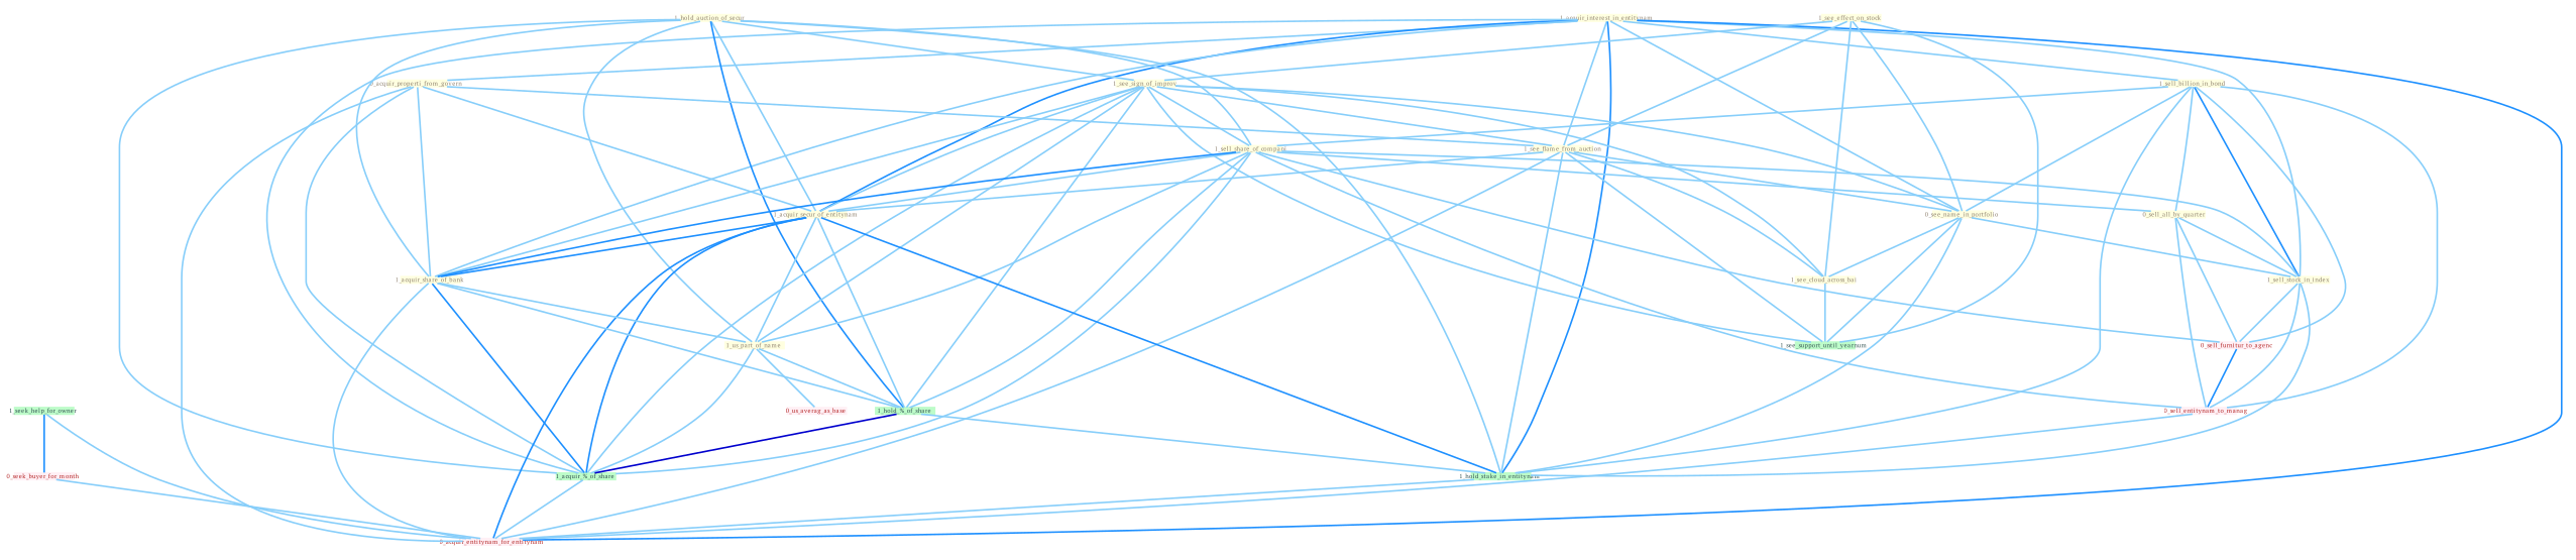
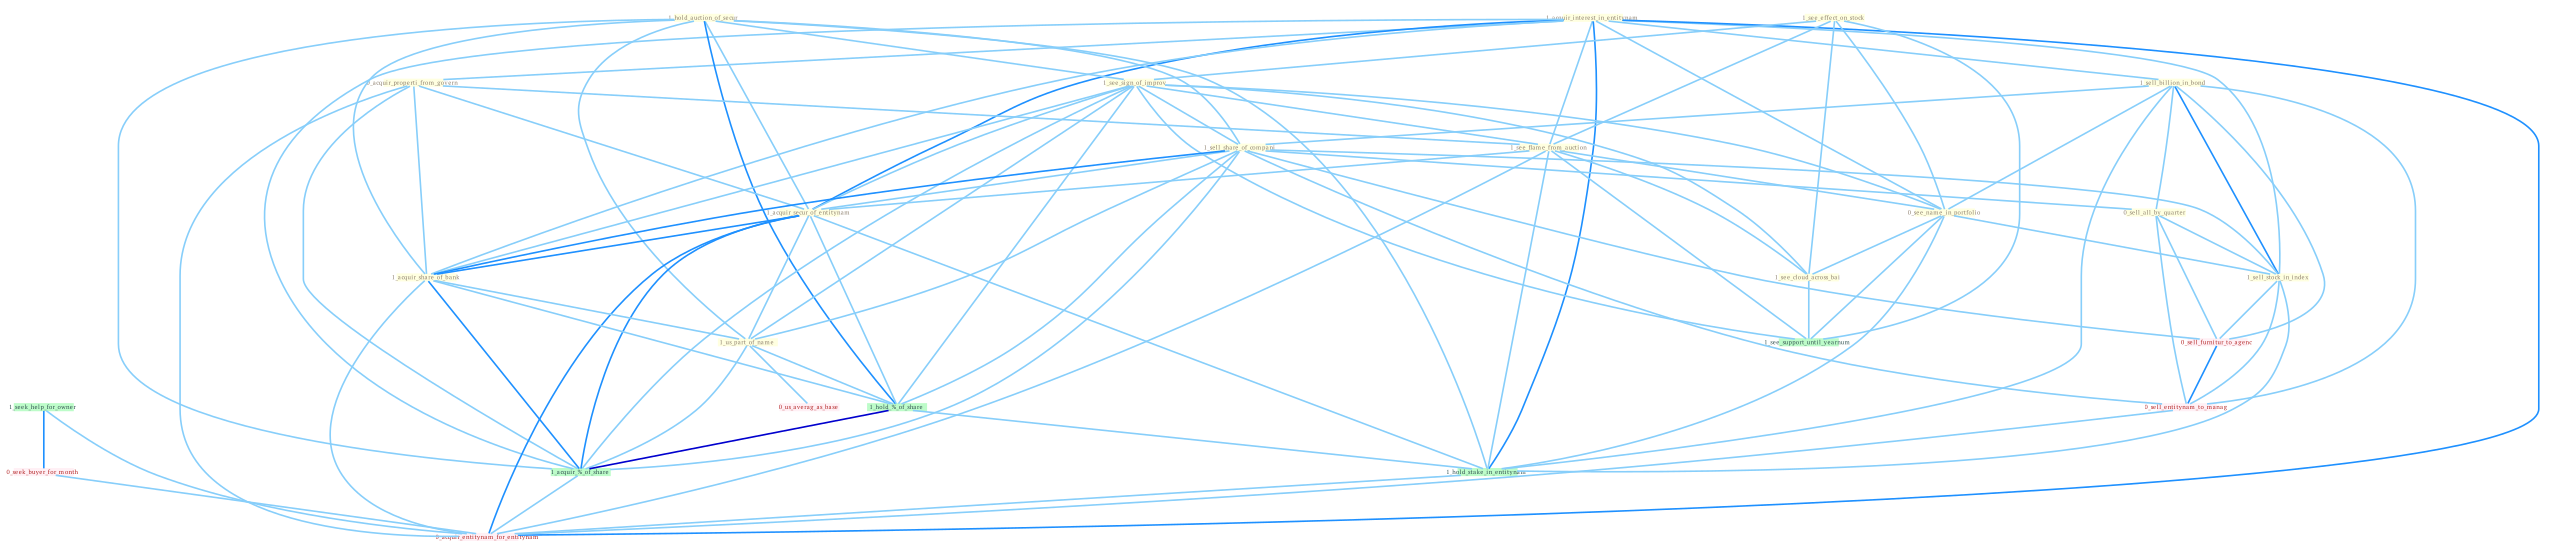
  graph {
    fontname="PT Serif"
    node [color="#ffffe0" fixedsize=true fontcolor="#8b7d6b" fontname="PT Serif" fontsize=4 shape=polygon style=filled]
    edge [color="#87cefa" fontname="PT Serif" w=1]
    "1_acquir_interest_in_entitynam " [height=.06 width=.5]
    "1_hold_auction_of_secur " [height=.06 width=.5]
    "1_see_effect_on_stock " [height=.06 width=.5]
    "1_see_sign_of_improv " [height=.06 width=.5]
    "1_sell_billion_in_bond " [height=.06 width=.5]
    "0_acquir_properti_from_govern " [height=.06 width=.5]
    n7 [height=.06 label="1_see_flame_from_auction" width=.5]
    "1_sell_share_of_compani " [height=.06 width=.5]
    "1_acquir_secur_of_entitynam " [height=.06 width=.5]
    "1_acquir_share_of_bank " [height=.06 width=.5]
    "0_sell_all_by_quarter " [height=.06 width=.5]
    "0_see_name_in_portfolio " [height=.06 width=.5]
    "1_see_cloud_across_bai " [height=.06 width=.5]
    "1_us_part_of_name " [height=.06 width=.5]
    "1_sell_stock_in_index " [height=.06 width=.5]
    "0_seek_buyer_for_month " [color="#fff0f5" fontcolor="#b22222" height=.06 width=.5]
    "0_sell_furnitur_to_agenc " [color="#fff0f5" fontcolor="#b22222" height=.06 width=.5]
    "0_us_averag_as_base " [color="#fff0f5" fontcolor="#b22222" height=.06 width=.5]
    "0_sell_entitynam_to_manag " [color="#fff0f5" fontcolor="#b22222" height=.06 width=.5]
    "0_acquir_entitynam_for_entitynam " [color="#fff0f5" fontcolor="#b22222" height=.06 width=.5]
    "1_hold_stake_in_entitynam " [color="#BDFCC9" fontcolor="#2f4f4f" height=.06 width=.5]
    "1_acquir_%_of_share " [color="#BDFCC9" fontcolor="#2f4f4f" height=.06 width=.5]
    "1_hold_%_of_share " [color="#BDFCC9" fontcolor="#2f4f4f" height=.06 width=.5]
    "1_see_support_until_yearnum " [color="#BDFCC9" fontcolor="#2f4f4f" height=.06 width=.5]
    "1_seek_help_for_owner " [color="#BDFCC9" fontcolor="#2f4f4f" height=.06 width=.5]
    subgraph sub_1 {
      "1_acquir_interest_in_entitynam "
      "1_hold_auction_of_secur "
      "1_see_effect_on_stock "
      "1_see_sign_of_improv "
      "1_sell_billion_in_bond "
      "0_acquir_properti_from_govern "
      n7
      "1_sell_share_of_compani "
      "1_acquir_secur_of_entitynam "
      "1_acquir_share_of_bank "
      "0_sell_all_by_quarter "
      "0_see_name_in_portfolio "
      "1_see_cloud_across_bai "
      "1_us_part_of_name "
      "1_sell_stock_in_index "
    }
    subgraph sub_2 {
      "0_seek_buyer_for_month "
      "0_sell_furnitur_to_agenc "
      "0_us_averag_as_base "
      "0_sell_entitynam_to_manag "
      "0_acquir_entitynam_for_entitynam "
    }
    "1_acquir_interest_in_entitynam " -- "1_sell_billion_in_bond "
    "1_acquir_interest_in_entitynam " -- "0_acquir_properti_from_govern "
    "1_acquir_interest_in_entitynam " -- n7
    "1_acquir_interest_in_entitynam " -- "1_acquir_secur_of_entitynam " [color="#1e90ff" w=2]
    "1_acquir_interest_in_entitynam " -- "1_acquir_share_of_bank "
    "1_acquir_interest_in_entitynam " -- "0_see_name_in_portfolio "
    "1_acquir_interest_in_entitynam " -- "1_sell_stock_in_index "
    "1_acquir_interest_in_entitynam " -- "0_acquir_entitynam_for_entitynam " [color="#1e90ff" w=2]
    "1_acquir_interest_in_entitynam " -- "1_hold_stake_in_entitynam " [color="#1e90ff" w=2]
    "1_acquir_interest_in_entitynam " -- "1_acquir_%_of_share "
    "1_hold_auction_of_secur " -- "1_see_sign_of_improv "
    "1_hold_auction_of_secur " -- "1_sell_share_of_compani "
    "1_hold_auction_of_secur " -- "1_acquir_secur_of_entitynam "
    "1_hold_auction_of_secur " -- "1_acquir_share_of_bank "
    "1_hold_auction_of_secur " -- "1_us_part_of_name "
    "1_hold_auction_of_secur " -- "1_hold_stake_in_entitynam "
    "1_hold_auction_of_secur " -- "1_acquir_%_of_share "
    "1_hold_auction_of_secur " -- "1_hold_%_of_share " [color="#1e90ff" w=2]
    "1_see_effect_on_stock " -- "1_see_sign_of_improv "
    "1_see_effect_on_stock " -- n7
    "1_see_effect_on_stock " -- "0_see_name_in_portfolio "
    "1_see_effect_on_stock " -- "1_see_cloud_across_bai "
    "1_see_effect_on_stock " -- "1_see_support_until_yearnum "
    "1_see_sign_of_improv " -- n7
    "1_see_sign_of_improv " -- "1_sell_share_of_compani "
    "1_see_sign_of_improv " -- "1_acquir_secur_of_entitynam "
    "1_see_sign_of_improv " -- "1_acquir_share_of_bank "
    "1_see_sign_of_improv " -- "0_see_name_in_portfolio "
    "1_see_sign_of_improv " -- "1_see_cloud_across_bai "
    "1_see_sign_of_improv " -- "1_us_part_of_name "
    "1_see_sign_of_improv " -- "1_acquir_%_of_share "
    "1_see_sign_of_improv " -- "1_hold_%_of_share "
    "1_see_sign_of_improv " -- "1_see_support_until_yearnum "
    "1_sell_billion_in_bond " -- "1_sell_share_of_compani "
    "1_sell_billion_in_bond " -- "0_sell_all_by_quarter "
    "1_sell_billion_in_bond " -- "0_see_name_in_portfolio "
    "1_sell_billion_in_bond " -- "1_sell_stock_in_index " [color="#1e90ff" w=2]
    "1_sell_billion_in_bond " -- "0_sell_furnitur_to_agenc "
    "1_sell_billion_in_bond " -- "0_sell_entitynam_to_manag "
    "1_sell_billion_in_bond " -- "1_hold_stake_in_entitynam "
    "0_acquir_properti_from_govern " -- n7
    "0_acquir_properti_from_govern " -- "1_acquir_secur_of_entitynam "
    "0_acquir_properti_from_govern " -- "1_acquir_share_of_bank "
    "0_acquir_properti_from_govern " -- "0_acquir_entitynam_for_entitynam "
    "0_acquir_properti_from_govern " -- "1_acquir_%_of_share "
    n7 -- "1_acquir_secur_of_entitynam "
    n7 -- "0_see_name_in_portfolio "
    n7 -- "1_see_cloud_across_bai "
    n7 -- "0_acquir_entitynam_for_entitynam "
    n7 -- "1_hold_stake_in_entitynam "
    n7 -- "1_see_support_until_yearnum "
    "1_sell_share_of_compani " -- "1_acquir_secur_of_entitynam "
    "1_sell_share_of_compani " -- "1_acquir_share_of_bank " [color="#1e90ff" w=2]
    "1_sell_share_of_compani " -- "0_sell_all_by_quarter "
    "1_sell_share_of_compani " -- "1_us_part_of_name "
    "1_sell_share_of_compani " -- "1_sell_stock_in_index "
    "1_sell_share_of_compani " -- "0_sell_furnitur_to_agenc "
    "1_sell_share_of_compani " -- "0_sell_entitynam_to_manag "
    "1_sell_share_of_compani " -- "1_acquir_%_of_share "
    "1_sell_share_of_compani " -- "1_hold_%_of_share "
    "1_acquir_secur_of_entitynam " -- "1_acquir_share_of_bank " [color="#1e90ff" w=2]
    "1_acquir_secur_of_entitynam " -- "1_us_part_of_name "
    "1_acquir_secur_of_entitynam " -- "0_acquir_entitynam_for_entitynam " [color="#1e90ff" w=2]
-   "1_acquir_secur_of_entitynam " -- "1_hold_stake_in_entitynam " [color="#1e90ff"]
+   "1_acquir_secur_of_entitynam " -- "1_hold_stake_in_entitynam "
    "1_acquir_secur_of_entitynam " -- "1_acquir_%_of_share " [color="#1e90ff" w=2]
    "1_acquir_secur_of_entitynam " -- "1_hold_%_of_share "
    "1_acquir_share_of_bank " -- "1_us_part_of_name "
    "1_acquir_share_of_bank " -- "0_acquir_entitynam_for_entitynam "
    "1_acquir_share_of_bank " -- "1_acquir_%_of_share " [color="#1e90ff" w=2]
    "1_acquir_share_of_bank " -- "1_hold_%_of_share "
    "0_sell_all_by_quarter " -- "1_sell_stock_in_index "
    "0_sell_all_by_quarter " -- "0_sell_furnitur_to_agenc "
    "0_sell_all_by_quarter " -- "0_sell_entitynam_to_manag "
    "0_see_name_in_portfolio " -- "1_see_cloud_across_bai "
    "0_see_name_in_portfolio " -- "1_sell_stock_in_index "
    "0_see_name_in_portfolio " -- "1_hold_stake_in_entitynam "
    "0_see_name_in_portfolio " -- "1_see_support_until_yearnum "
    "1_see_cloud_across_bai " -- "1_see_support_until_yearnum "
    "1_us_part_of_name " -- "0_us_averag_as_base "
    "1_us_part_of_name " -- "1_acquir_%_of_share "
    "1_us_part_of_name " -- "1_hold_%_of_share "
    "1_sell_stock_in_index " -- "0_sell_furnitur_to_agenc "
    "1_sell_stock_in_index " -- "0_sell_entitynam_to_manag "
    "1_sell_stock_in_index " -- "1_hold_stake_in_entitynam "
    "0_seek_buyer_for_month " -- "0_acquir_entitynam_for_entitynam "
    "0_sell_furnitur_to_agenc " -- "0_sell_entitynam_to_manag " [color="#1e90ff" w=2]
    "0_sell_entitynam_to_manag " -- "0_acquir_entitynam_for_entitynam "
    "1_hold_stake_in_entitynam " -- "0_acquir_entitynam_for_entitynam "
    "1_acquir_%_of_share " -- "0_acquir_entitynam_for_entitynam "
    "1_hold_%_of_share " -- "1_hold_stake_in_entitynam "
    "1_hold_%_of_share " -- "1_acquir_%_of_share " [color="#0000cd" w=3]
    "1_seek_help_for_owner " -- "0_seek_buyer_for_month " [color="#1e90ff" w=2]
    "1_seek_help_for_owner " -- "0_acquir_entitynam_for_entitynam "
  }
